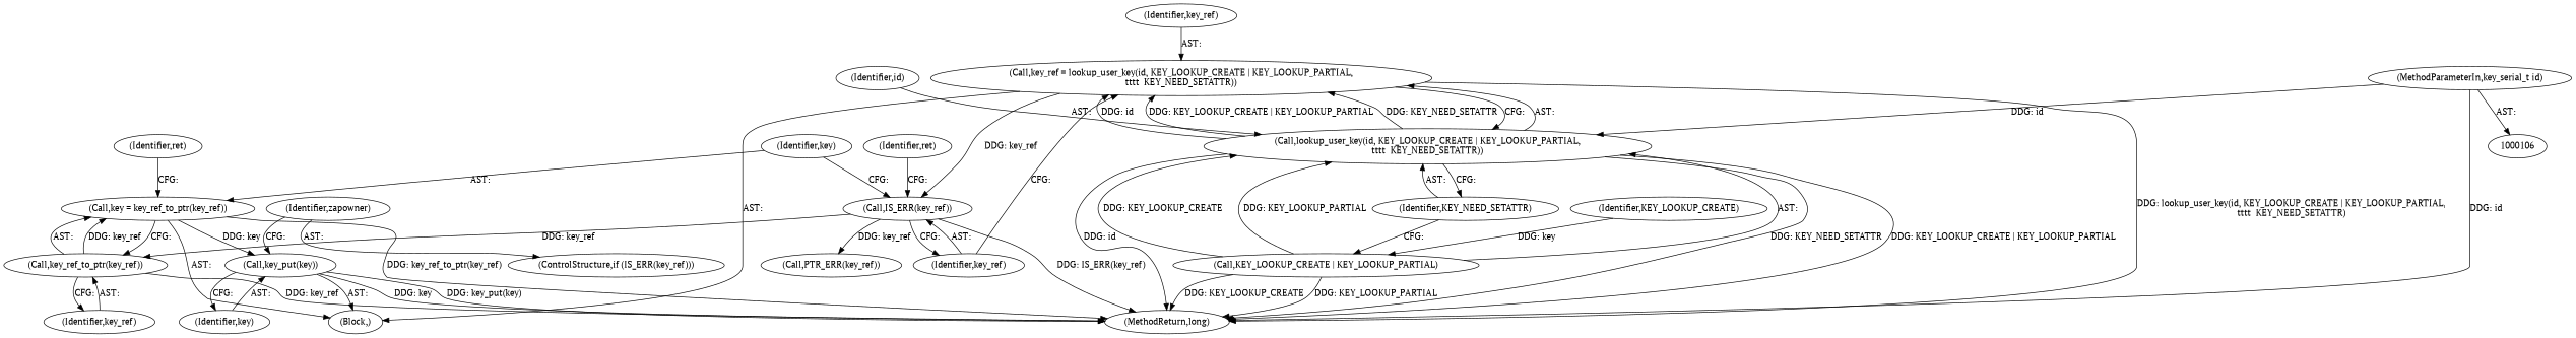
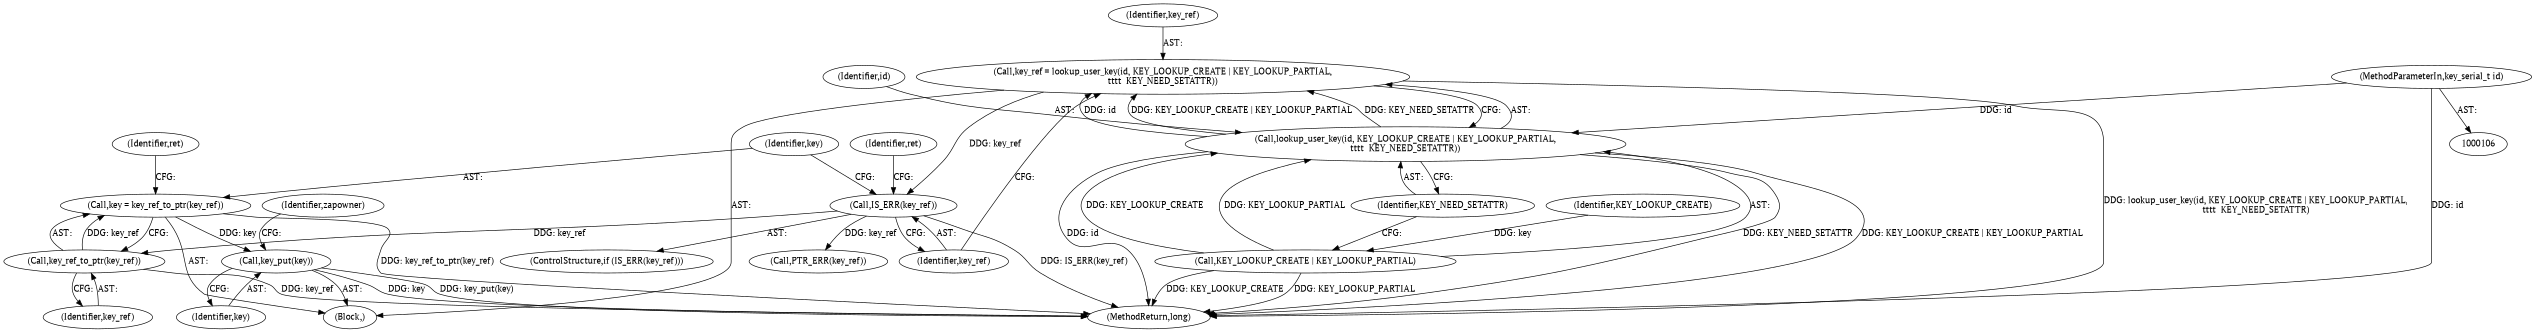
  digraph {
    fontname="PT Serif"
    node [fontname="PT Serif"]
    edge [fontname="PT Serif"]
    n1 [label="(Call,key_put(key))"]
    n2 [label="(MethodReturn,long)"]
    n3 [label="(Block,)"]
    n4 [label="(Identifier,key)"]
    n5 [label="(Call,key = key_ref_to_ptr(key_ref))"]
    n6 [label="(Call,key_ref_to_ptr(key_ref))"]
    n7 [label="(Identifier,key_ref)"]
    n8 [label="(Call,IS_ERR(key_ref))"]
    n9 [label="(ControlStructure,if (IS_ERR(key_ref)))"]
    n10 [label="(Call,PTR_ERR(key_ref))"]
    n11 [label="(Identifier,key_ref)"]
    n12 [label="(Call,key_ref = lookup_user_key(id, KEY_LOOKUP_CREATE | KEY_LOOKUP_PARTIAL,\n\t\t\t\t  KEY_NEED_SETATTR))"]
    n13 [label="(Call,lookup_user_key(id, KEY_LOOKUP_CREATE | KEY_LOOKUP_PARTIAL,\n\t\t\t\t  KEY_NEED_SETATTR))"]
    n14 [label="(Identifier,KEY_NEED_SETATTR)"]
    n15 [label="(Call,KEY_LOOKUP_CREATE | KEY_LOOKUP_PARTIAL)"]
    n16 [label="(MethodParameterIn,key_serial_t id)"]
    1000106
    n18 [label="(Identifier,ret)"]
    n19 [label="(Identifier,ret)"]
    n20 [label="(Identifier,key)"]
    n21 [label="(Identifier,key_ref)"]
    n22 [label="(Identifier,KEY_LOOKUP_CREATE)"]
    n23 [label="(Identifier,id)"]
    n24 [label="(Identifier,zapowner)"]
    n1 -> n2 [label="DDG: key"]
    n1 -> n2 [label="DDG: key_put(key)"]
    n1 -> n3 [label="AST: "]
    n1 -> n4 [label="CFG: "]
    n4 -> n1 [label="AST: "]
    n5 -> n1 [label="DDG: key"]
    n5 -> n2 [label="DDG: key_ref_to_ptr(key_ref)"]
    n5 -> n3 [label="AST: "]
    n5 -> n6 [label="CFG: "]
    n6 -> n2 [label="DDG: key_ref"]
    n6 -> n5 [label="AST: "]
    n6 -> n5 [label="DDG: key_ref"]
    n6 -> n7 [label="CFG: "]
    n7 -> n6 [label="AST: "]
    n8 -> n2 [label="DDG: IS_ERR(key_ref)"]
    n8 -> n6 [label="DDG: key_ref"]
-   n24 -> n9 [label="AST: "]
+   n8 -> n9 [label="AST: "]
    n8 -> n10 [label="DDG: key_ref"]
    n8 -> n11 [label="CFG: "]
    n11 -> n8 [label="AST: "]
    n11 -> n12 [label="CFG: "]
    n12 -> n2 [label="DDG: lookup_user_key(id, KEY_LOOKUP_CREATE | KEY_LOOKUP_PARTIAL,\n\t\t\t\t  KEY_NEED_SETATTR)"]
    n12 -> n3 [label="AST: "]
    n12 -> n8 [label="DDG: key_ref"]
    n12 -> n13 [label="CFG: "]
    n13 -> n2 [label="DDG: KEY_NEED_SETATTR"]
    n13 -> n2 [label="DDG: KEY_LOOKUP_CREATE | KEY_LOOKUP_PARTIAL"]
    n13 -> n2 [label="DDG: id"]
    n13 -> n12 [label="AST: "]
    n13 -> n12 [label="DDG: id"]
    n13 -> n12 [label="DDG: KEY_LOOKUP_CREATE | KEY_LOOKUP_PARTIAL"]
    n13 -> n12 [label="DDG: KEY_NEED_SETATTR"]
    n13 -> n14 [label="CFG: "]
    n14 -> n13 [label="AST: "]
    n14 -> n15 [label="CFG: "]
    n15 -> n2 [label="DDG: KEY_LOOKUP_CREATE"]
    n15 -> n2 [label="DDG: KEY_LOOKUP_PARTIAL"]
    n15 -> n13 [label="AST: "]
    n15 -> n13 [label="DDG: KEY_LOOKUP_CREATE"]
    n15 -> n13 [label="DDG: KEY_LOOKUP_PARTIAL"]
    n16 -> n2 [label="DDG: id"]
    n16 -> n13 [label="DDG: id"]
    n16 -> 1000106 [label="AST: "]
    n18 -> n5 [label="CFG: "]
    n19 -> n8 [label="CFG: "]
    n20 -> n5 [label="AST: "]
    n20 -> n8 [label="CFG: "]
    n21 -> n12 [label="AST: "]
    n22 -> n15 [label="DDG: key"]
    n23 -> n13 [label="AST: "]
    n24 -> n1 [label="CFG: "]
  }
